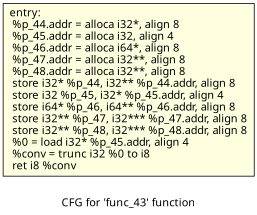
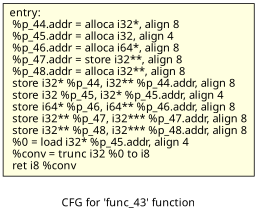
  digraph {
    label="CFG for 'func_43' function"
    fontname="Noto Sans"
-   n1 [label="{entry:\l  %p_44.addr = alloca i32*, align 8\l  %p_45.addr = alloca i32, align 4\l  %p_46.addr = alloca i64*, align 8\l  %p_47.addr = alloca i32**, align 8\l  %p_48.addr = alloca i32**, align 8\l  store i32* %p_44, i32** %p_44.addr, align 8\l  store i32 %p_45, i32* %p_45.addr, align 4\l  store i64* %p_46, i64** %p_46.addr, align 8\l  store i32** %p_47, i32*** %p_47.addr, align 8\l  store i32** %p_48, i32*** %p_48.addr, align 8\l  %0 = load i32* %p_45.addr, align 4\l  %conv = trunc i32 %0 to i8\l  ret i8 %conv\l}" shape=record style=filled fillcolor=lightyellow fontname="Noto Sans"]
+   n1 [label="{entry:\l  %p_44.addr = alloca i32*, align 8\l  %p_45.addr = alloca i32, align 4\l  %p_46.addr = alloca i64*, align 8\l  %p_47.addr = store i32**, align 8\l  %p_48.addr = alloca i32**, align 8\l  store i32* %p_44, i32** %p_44.addr, align 8\l  store i32 %p_45, i32* %p_45.addr, align 4\l  store i64* %p_46, i64** %p_46.addr, align 8\l  store i32** %p_47, i32*** %p_47.addr, align 8\l  store i32** %p_48, i32*** %p_48.addr, align 8\l  %0 = load i32* %p_45.addr, align 4\l  %conv = trunc i32 %0 to i8\l  ret i8 %conv\l}" shape=record style=filled fillcolor=lightyellow fontname="Noto Sans"]
  }
